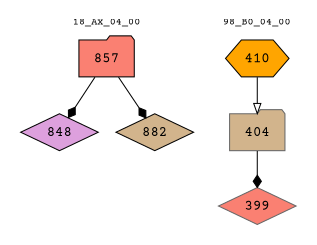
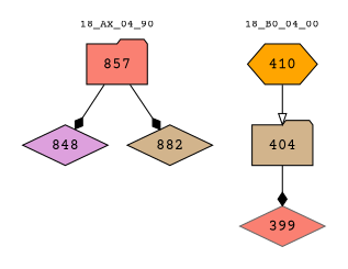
  digraph {
    fontname="Courier Prime"
    node [color=black fillcolor=salmon fontname="Courier Prime" shape=diamond style=filled]
    edge [arrowhead=diamond color=black fontname="Courier Prime"]
    n1 [label=857 shape=folder]
    n2 [fillcolor=plum label=848]
    n3 [fillcolor=tan label=882]
-   n4 [color=gray40 fillcolor=tan label=404 shape=folder]
+   n4 [fillcolor=tan label=404 shape=folder]
    n5 [color=gray40 label=399]
    n6 [fillcolor=orange label=410 shape=hexagon]
    subgraph cluster_1 {
      color=white
      fontsize=10
-     label="18_Ax_04_00"
+     label="18_Ax_04_90"
      n1
      n2
      n3
    }
    subgraph cluster_2 {
      color=white
      fontsize=10
-     label="98_B0_04_00"
+     label="18_B0_04_00"
      n4
      n5
      n6
    }
    n1 -> n2
    n1 -> n3
    n4 -> n5
    n6 -> n4 [arrowhead=onormal]
  }
